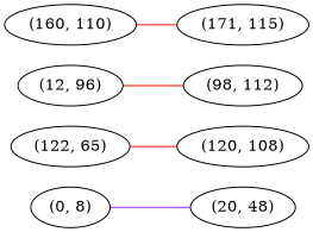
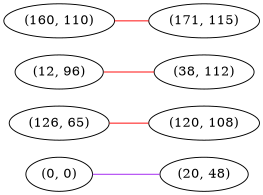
  graph {
    rankdir=LR
    edge [color=red weight=1]
-   "(0, 0)" [label="(0, 8)"]
+   "(0, 0)"
    "(20, 48)"
-   "(122, 65)"
+   "(122, 65)" [label="(126, 65)"]
    "(120, 108)"
    "(12, 96)"
-   "(38, 112)" [label="(98, 112)"]
+   "(38, 112)"
    "(160, 110)"
    "(171, 115)"
    "(0, 0)" -- "(20, 48)" [color=purple weight=4]
    "(122, 65)" -- "(120, 108)"
    "(12, 96)" -- "(38, 112)"
    "(160, 110)" -- "(171, 115)"
  }
